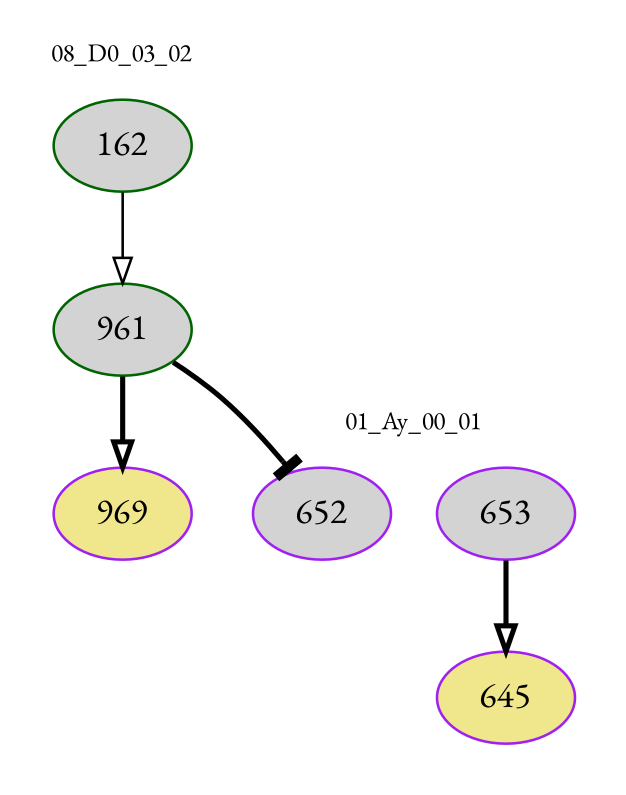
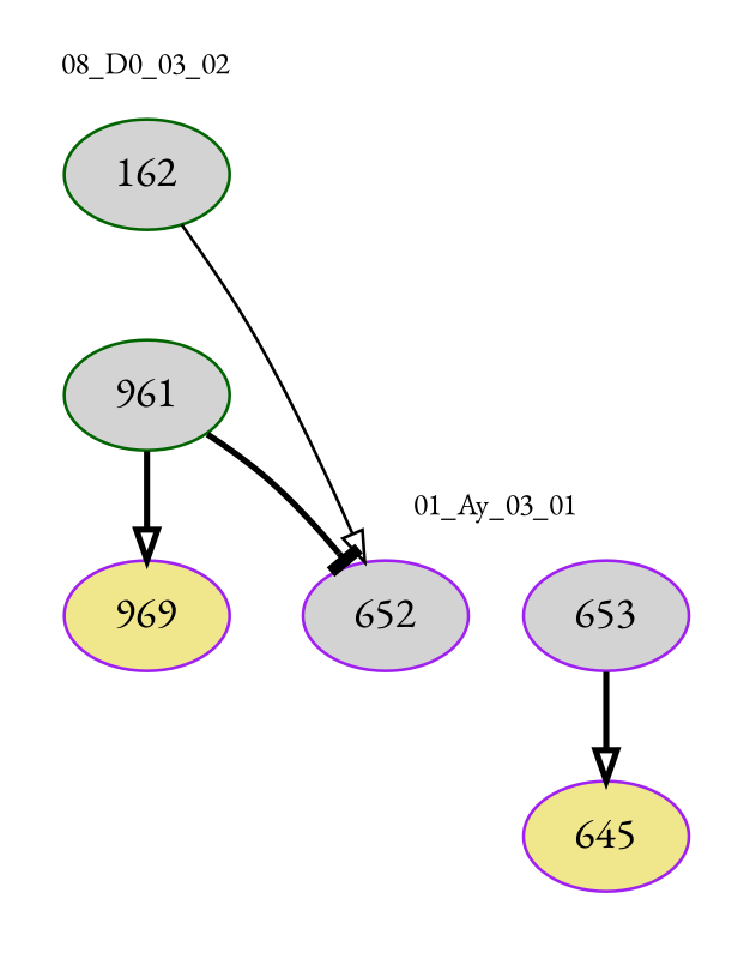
  digraph {
    fontname="EB Garamond"
    node [color=purple fillcolor=lightgrey fontname="EB Garamond" style=filled]
    edge [arrowhead=onormal color=black fontname="EB Garamond" style=bold]
    n1 [label=653]
    n2 [fillcolor=khaki label=645]
    n3 [label=652]
    n4 [color=darkgreen label=162]
    n5 [color=darkgreen label=961]
    n6 [fillcolor=khaki label=969]
    subgraph cluster_1 {
      color=white
      fontsize=10
-     label="01_Ay_00_01"
+     label="01_Ay_03_01"
      n1
      n2
      n3
    }
    subgraph cluster_2 {
      color=white
      fontsize=10
      label="08_D0_03_02"
      n4
      n5
      n6
    }
    n1 -> n2
-   n4 -> n5 [style=solid]
+   n4 -> n3 [style=solid]
    n5 -> n3 [arrowhead=tee]
    n5 -> n6
  }
